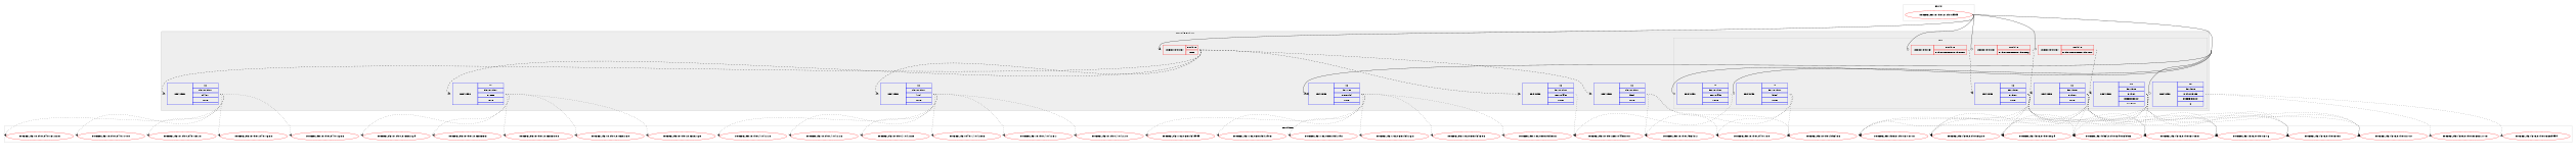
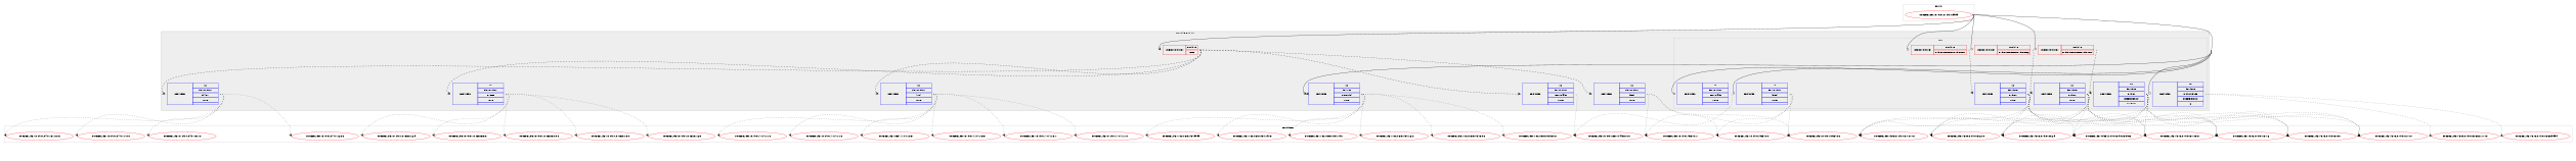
  digraph {
    compound=true
    concentrate=true
    fontname=Helvetica
    fontsize=10
    newrank=true
    rankdir=TB
    ranksep=1.5
    node [color=red fontname=Helvetica fontsize=10]
    edge [arrowhead=vee headport=w style=dotted tailport=e weight=100]
    n1 [label="portage://dev-python/python-9999" width=4]
    n2 [color=blue label=<<TABLE BORDER="0" CELLBORDER="1" CELLSPACING="0" CELLPADDING="4" WIDTH="220"><TR><TD ROWSPAN="6" CELLPADDING="30">pack_dep</TD></TR><TR><TD WIDTH="110">no</TD></TR><TR><TD>dev-python</TD></TR><TR><TD>jdcal</TD></TR><TR><TD>none</TD></TR><TR><TD></TD></TR></TABLE>> shape=none]
    n3 [color=blue label=<<TABLE BORDER="0" CELLBORDER="1" CELLSPACING="0" CELLPADDING="4" WIDTH="220"><TR><TD ROWSPAN="6" CELLPADDING="30">pack_dep</TD></TR><TR><TD WIDTH="110">no</TD></TR><TR><TD>dev-python</TD></TR><TR><TD>et_xmlfile</TD></TR><TR><TD>none</TD></TR><TR><TD></TD></TR></TABLE>> shape=none]
    n4 [color=blue label=<<TABLE BORDER="0" CELLBORDER="1" CELLSPACING="0" CELLPADDING="4" WIDTH="220"><TR><TD ROWSPAN="6" CELLPADDING="30">pack_dep</TD></TR><TR><TD WIDTH="110">no</TD></TR><TR><TD>dev-python</TD></TR><TR><TD>pytest</TD></TR><TR><TD>none</TD></TR><TR><TD></TD></TR></TABLE>> shape=none]
    n5 [color=blue label=<<TABLE BORDER="0" CELLBORDER="1" CELLSPACING="0" CELLPADDING="4" WIDTH="220"><TR><TD ROWSPAN="6" CELLPADDING="30">pack_dep</TD></TR><TR><TD WIDTH="110">no</TD></TR><TR><TD>dev-python</TD></TR><TR><TD>lxml</TD></TR><TR><TD>none</TD></TR><TR><TD></TD></TR></TABLE>> shape=none]
    n6 [color=blue label=<<TABLE BORDER="0" CELLBORDER="1" CELLSPACING="0" CELLPADDING="4" WIDTH="220"><TR><TD ROWSPAN="6" CELLPADDING="30">pack_dep</TD></TR><TR><TD WIDTH="110">no</TD></TR><TR><TD>dev-python</TD></TR><TR><TD>pillow</TD></TR><TR><TD>none</TD></TR><TR><TD></TD></TR></TABLE>> shape=none]
    n7 [label=<<TABLE BORDER="0" CELLBORDER="1" CELLSPACING="0" CELLPADDING="4"><TR><TD ROWSPAN="3" CELLPADDING="10">use_conditional</TD></TR><TR><TD>positive</TD></TR><TR><TD>test</TD></TR></TABLE>> shape=none]
    n8 [color=blue label=<<TABLE BORDER="0" CELLBORDER="1" CELLSPACING="0" CELLPADDING="4" WIDTH="220"><TR><TD ROWSPAN="6" CELLPADDING="30">pack_dep</TD></TR><TR><TD WIDTH="110">no</TD></TR><TR><TD>dev-vcs</TD></TR><TR><TD>mercurial</TD></TR><TR><TD>none</TD></TR><TR><TD></TD></TR></TABLE>> shape=none]
    n9 [color=blue label=<<TABLE BORDER="0" CELLBORDER="1" CELLSPACING="0" CELLPADDING="4" WIDTH="220"><TR><TD ROWSPAN="6" CELLPADDING="30">pack_dep</TD></TR><TR><TD WIDTH="110">no</TD></TR><TR><TD>dev-lang</TD></TR><TR><TD>python</TD></TR><TR><TD>greaterequal</TD></TR><TR><TD>2.7.5-r2</TD></TR></TABLE>> shape=none]
    n10 [label=<<TABLE BORDER="0" CELLBORDER="1" CELLSPACING="0" CELLPADDING="4"><TR><TD ROWSPAN="3" CELLPADDING="10">use_conditional</TD></TR><TR><TD>positive</TD></TR><TR><TD>python_targets_python2_7</TD></TR></TABLE>> shape=none]
    n11 [color=blue label=<<TABLE BORDER="0" CELLBORDER="1" CELLSPACING="0" CELLPADDING="4" WIDTH="220"><TR><TD ROWSPAN="6" CELLPADDING="30">pack_dep</TD></TR><TR><TD WIDTH="110">no</TD></TR><TR><TD>dev-lang</TD></TR><TR><TD>python</TD></TR><TR><TD>none</TD></TR><TR><TD></TD></TR></TABLE>> shape=none]
    n12 [label=<<TABLE BORDER="0" CELLBORDER="1" CELLSPACING="0" CELLPADDING="4"><TR><TD ROWSPAN="3" CELLPADDING="10">use_conditional</TD></TR><TR><TD>positive</TD></TR><TR><TD>python_targets_python3_6</TD></TR></TABLE>> shape=none]
    n13 [color=blue label=<<TABLE BORDER="0" CELLBORDER="1" CELLSPACING="0" CELLPADDING="4" WIDTH="220"><TR><TD ROWSPAN="6" CELLPADDING="30">pack_dep</TD></TR><TR><TD WIDTH="110">no</TD></TR><TR><TD>dev-lang</TD></TR><TR><TD>python</TD></TR><TR><TD>none</TD></TR><TR><TD></TD></TR></TABLE>> shape=none]
    n14 [label=<<TABLE BORDER="0" CELLBORDER="1" CELLSPACING="0" CELLPADDING="4"><TR><TD ROWSPAN="3" CELLPADDING="10">use_conditional</TD></TR><TR><TD>positive</TD></TR><TR><TD>python_targets_python3_7</TD></TR></TABLE>> shape=none]
    n15 [color=blue label=<<TABLE BORDER="0" CELLBORDER="1" CELLSPACING="0" CELLPADDING="4" WIDTH="220"><TR><TD ROWSPAN="6" CELLPADDING="30">pack_dep</TD></TR><TR><TD WIDTH="110">no</TD></TR><TR><TD>dev-lang</TD></TR><TR><TD>python-exec</TD></TR><TR><TD>greaterequal</TD></TR><TR><TD>2</TD></TR></TABLE>> shape=none]
    n16 [color=blue label=<<TABLE BORDER="0" CELLBORDER="1" CELLSPACING="0" CELLPADDING="4" WIDTH="220"><TR><TD ROWSPAN="6" CELLPADDING="30">pack_dep</TD></TR><TR><TD WIDTH="110">no</TD></TR><TR><TD>dev-python</TD></TR><TR><TD>et_xmlfile</TD></TR><TR><TD>none</TD></TR><TR><TD></TD></TR></TABLE>> shape=none]
    n17 [color=blue label=<<TABLE BORDER="0" CELLBORDER="1" CELLSPACING="0" CELLPADDING="4" WIDTH="220"><TR><TD ROWSPAN="6" CELLPADDING="30">pack_dep</TD></TR><TR><TD WIDTH="110">no</TD></TR><TR><TD>dev-python</TD></TR><TR><TD>jdcal</TD></TR><TR><TD>none</TD></TR><TR><TD></TD></TR></TABLE>> shape=none]
    n18 [label="portage://dev-python/jdcal-1.4" width=4]
    n19 [label="portage://dev-python/jdcal-1.2" width=4]
-   n20 [label="portage://dev-python/pillow-1.0" width=4]
+   n20 [label="portage://dev-python/jdcal-1.0" width=4]
    n21 [label="portage://dev-python/et_xmlfile-1.0.1" width=4]
    n22 [label="portage://dev-python/pytest-5.3.2" width=4]
    n23 [label="portage://dev-python/pytest-4.6.9" width=4]
    n24 [label="portage://dev-python/pytest-4.6.8" width=4]
    n25 [label="portage://dev-python/pytest-4.5.0" width=4]
    n26 [label="portage://dev-python/pytest-3.10.1" width=4]
    n27 [label="portage://dev-python/lxml-4.4.2" width=4]
    n28 [label="portage://dev-python/lxml-4.4.1" width=4]
    n29 [label="portage://dev-python/lxml-4.4.0" width=4]
    n30 [label="portage://dev-python/lxml-4.3.4" width=4]
-   n31 [label="portage://dev-pillow/lxml-4.3.3" width=4]
-   n32 [label="portage://dev-python/lxml-4.2.5" width=4]
+   n31 [label="portage://dev-python/lxml-4.3.3" width=4]
+   n32 [label="portage://dev-pack/lxml-4.2.5" width=4]
    n33 [label="portage://dev-python/pillow-7.0.0" width=4]
    n34 [label="portage://dev-python/pillow-6.2.2" width=4]
-   n35 [label="portage://dev-python/pillow-6.2.1" width=4]
    n36 [label="portage://dev-python/pillow-5.4.1" width=4]
    n37 [label="portage://dev-python/pillow-3.4.2-r1" width=4]
    n38 [label="portage://dev-vcs/mercurial-9999" width=4]
    n39 [label="portage://dev-vcs/mercurial-5.1.2" width=4]
    n40 [label="portage://dev-vcs/mercurial-5.0.2" width=4]
    n41 [label="portage://dev-vcs/mercurial-4.9.1" width=4]
    n42 [label="portage://dev-vcs/mercurial-4.9-r2" width=4]
    n43 [label="portage://dev-vcs/mercurial-4.6.2" width=4]
    n44 [label="portage://dev-jdcal/python-3.9.0_alpha2" width=4]
    n45 [label="portage://dev-lang/python-3.8.1" width=4]
    n46 [label="portage://dev-lang/python-3.7.6" width=4]
    n47 [label="portage://dev-lang/python-3.7.5-r1" width=4]
    n48 [label="portage://dev-lang/python-3.6.9" width=4]
    n49 [label="portage://dev-lang/python-3.6.10" width=4]
    n50 [label="portage://dev-lang/python-2.7.17-r1" width=4]
    n51 [label="portage://dev-lang/python-2.7.17" width=4]
    n52 [label="portage://dev-lang/python-exec-9999" width=4]
    n53 [label="portage://dev-lang/python-exec-2.4.7-r1" width=4]
    subgraph cluster_1 {
      color=gray
      label=<<i>ebuild</i>>
      rank=same
      n1
    }
    subgraph cluster_2 {
      color=gray
      label=<<i>dependencies</i>>
      subgraph cluster_3 {
        color=gray
        fillcolor="#eeeeee"
        label=<<i>compile</i>>
        style=filled
        subgraph sub_4 {
          color=gray
          fillcolor="#eeeeee"
          label=<<i>compile</i>>
          style=filled
          n7
          subgraph sub_5 {
            color=gray
            fillcolor="#eeeeee"
            label=<<i>compile</i>>
            style=filled
            n2
          }
          subgraph sub_6 {
            color=gray
            fillcolor="#eeeeee"
            label=<<i>compile</i>>
            style=filled
            n3
          }
          subgraph sub_7 {
            color=gray
            fillcolor="#eeeeee"
            label=<<i>compile</i>>
            style=filled
            n4
          }
          subgraph sub_8 {
            color=gray
            fillcolor="#eeeeee"
            label=<<i>compile</i>>
            style=filled
            n5
          }
          subgraph sub_9 {
            color=gray
            fillcolor="#eeeeee"
            label=<<i>compile</i>>
            style=filled
            n6
          }
        }
        subgraph sub_10 {
          color=gray
          fillcolor="#eeeeee"
          label=<<i>compile</i>>
          style=filled
          n8
        }
      }
      subgraph cluster_11 {
        color=gray
        fillcolor="#eeeeee"
        label=<<i>compile and run</i>>
        style=filled
      }
      subgraph cluster_12 {
        color=gray
        fillcolor="#eeeeee"
        label=<<i>run</i>>
        style=filled
        subgraph sub_13 {
          color=gray
          fillcolor="#eeeeee"
          label=<<i>run</i>>
          style=filled
          n10
          subgraph sub_14 {
            color=gray
            fillcolor="#eeeeee"
            label=<<i>run</i>>
            style=filled
            n9
          }
        }
        subgraph sub_15 {
          color=gray
          fillcolor="#eeeeee"
          label=<<i>run</i>>
          style=filled
          n12
          subgraph sub_16 {
            color=gray
            fillcolor="#eeeeee"
            label=<<i>run</i>>
            style=filled
            n11
          }
        }
        subgraph sub_17 {
          color=gray
          fillcolor="#eeeeee"
          label=<<i>run</i>>
          style=filled
          n14
          subgraph sub_18 {
            color=gray
            fillcolor="#eeeeee"
            label=<<i>run</i>>
            style=filled
            n13
          }
        }
        subgraph sub_19 {
          color=gray
          fillcolor="#eeeeee"
          label=<<i>run</i>>
          style=filled
          n15
        }
        subgraph sub_20 {
          color=gray
          fillcolor="#eeeeee"
          label=<<i>run</i>>
          style=filled
          n16
        }
        subgraph sub_21 {
          color=gray
          fillcolor="#eeeeee"
          label=<<i>run</i>>
          style=filled
          n17
        }
      }
    }
    subgraph cluster_22 {
      color=gray
      label=<<i>candidates</i>>
      rank=same
      subgraph sub_23 {
        color=black
        label=<<i>candidates</i>>
        nodesep=1
        rank=same
        n18
        n19
        n20
      }
      subgraph sub_24 {
        color=black
        label=<<i>candidates</i>>
        nodesep=1
        rank=same
        n21
      }
      subgraph sub_25 {
        color=black
        label=<<i>candidates</i>>
        nodesep=1
        rank=same
        n22
        n23
        n24
        n25
        n26
      }
      subgraph sub_26 {
        color=black
        label=<<i>candidates</i>>
        nodesep=1
        rank=same
        n27
        n28
        n29
        n30
        n31
        n32
      }
      subgraph sub_27 {
        color=black
        label=<<i>candidates</i>>
        nodesep=1
        rank=same
        n33
        n34
-       n35
        n36
        n37
      }
      subgraph sub_28 {
        color=black
        label=<<i>candidates</i>>
        nodesep=1
        rank=same
        n38
        n39
        n40
        n41
        n42
        n43
      }
      subgraph sub_29 {
        color=black
        label=<<i>candidates</i>>
        nodesep=1
        rank=same
        n44
        n45
        n46
        n47
        n48
        n49
        n50
        n51
      }
      subgraph sub_30 {
        color=black
        label=<<i>candidates</i>>
        nodesep=1
        rank=same
        n44
        n45
        n46
        n47
        n48
        n49
        n50
        n51
      }
      subgraph sub_31 {
        color=black
        label=<<i>candidates</i>>
        nodesep=1
        rank=same
        n44
        n45
        n46
        n47
        n48
        n49
        n50
        n51
      }
      subgraph sub_32 {
        color=black
        label=<<i>candidates</i>>
        nodesep=1
        rank=same
        n52
        n53
      }
      subgraph sub_33 {
        color=black
        label=<<i>candidates</i>>
        nodesep=1
        rank=same
        n21
      }
      subgraph sub_34 {
        color=black
        label=<<i>candidates</i>>
        nodesep=1
        rank=same
        n18
        n19
        n20
      }
    }
    n1 -> n7 [style=solid weight=20]
    n1 -> n8 [style=solid weight=20]
    n1 -> n10 [arrowhead=odot style=solid weight=20]
    n1 -> n12 [arrowhead=odot style=solid weight=20]
    n1 -> n14 [arrowhead=odot style=solid weight=20]
    n1 -> n15 [arrowhead=odot style=solid weight=20]
    n1 -> n16 [arrowhead=odot style=solid weight=20]
    n1 -> n17 [arrowhead=odot style=solid weight=20]
    n2 -> n18
    n2 -> n19
    n2 -> n20
    n3 -> n21
    n4 -> n22
    n4 -> n23
    n4 -> n24
    n4 -> n25
    n4 -> n26
    n5 -> n27
    n5 -> n28
    n5 -> n29
    n5 -> n30
    n5 -> n31
    n5 -> n32
    n6 -> n33
    n6 -> n34
-   n6 -> n35
    n6 -> n36
    n6 -> n37
    n7 -> n2 [style=dashed weight=20]
    n7 -> n3 [style=dashed weight=20]
    n7 -> n4 [style=dashed weight=20]
    n7 -> n5 [style=dashed weight=20]
    n7 -> n6 [style=dashed weight=20]
    n8 -> n38
    n8 -> n39
    n8 -> n40
    n8 -> n41
    n8 -> n42
    n8 -> n43
    n9 -> n44
    n9 -> n45
    n9 -> n46
    n9 -> n47
    n9 -> n48
    n9 -> n49
    n9 -> n50
    n9 -> n51
    n10 -> n9 [style=dashed weight=20]
    n11 -> n44
    n11 -> n45
    n11 -> n46
    n11 -> n47
    n11 -> n48
    n11 -> n49
    n11 -> n50
    n11 -> n51
    n12 -> n11 [style=dashed weight=20]
    n13 -> n44
    n13 -> n45
    n13 -> n46
    n13 -> n47
    n13 -> n48
    n13 -> n49
    n13 -> n50
    n13 -> n51
    n14 -> n13 [style=dashed weight=20]
    n15 -> n52
    n15 -> n53
    n16 -> n21
    n17 -> n18
    n17 -> n19
    n17 -> n20
  }
